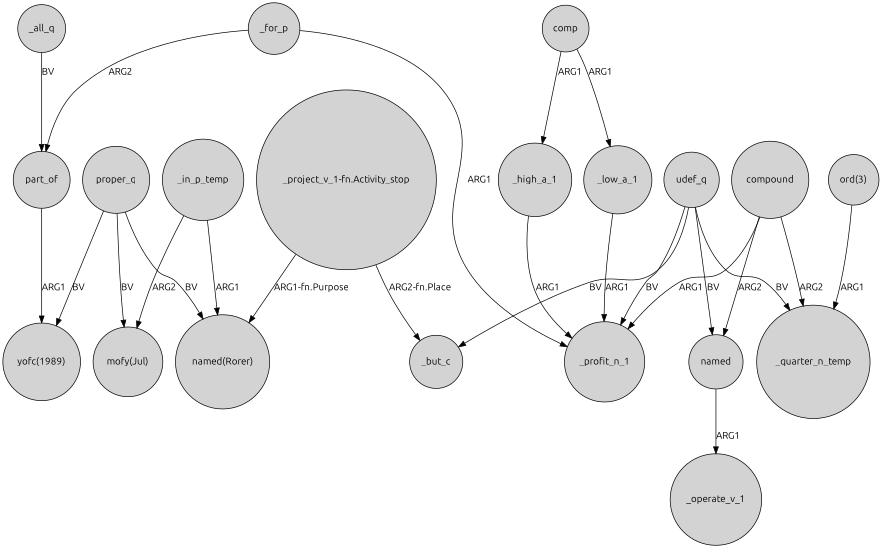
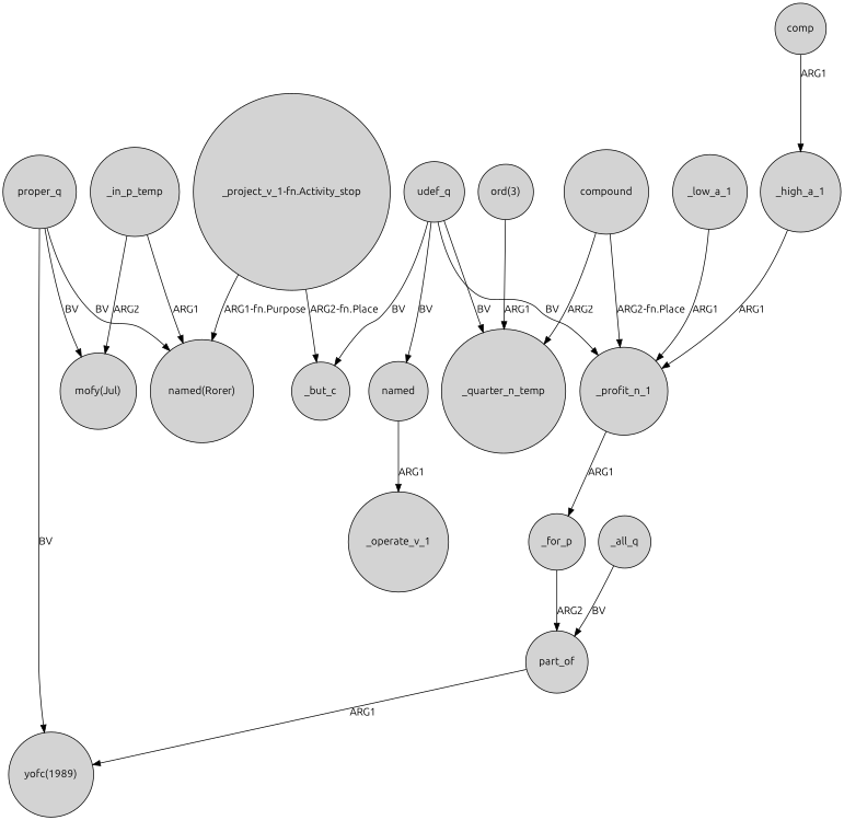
  digraph {
    fontname=Ubuntu
    node [fontname=Ubuntu shape=circle style=filled]
    edge [fontname=Ubuntu]
    _in_p_temp
    "mofy(Jul)"
    "named(Rorer)"
    comp
    _low_a_1
    _high_a_1
    _profit_n_1
    "ord(3)"
    _quarter_n_temp
    _for_p
    part_of
    "yofc(1989)"
    udef_q
    n14 [label=named]
    _but_c
    _operate_v_1
    proper_q
    _all_q
    compound
    "_project_v_1-fn.Activity_stop"
    _in_p_temp -> "mofy(Jul)" [label=ARG2]
    _in_p_temp -> "named(Rorer)" [label=ARG1]
-   comp -> _low_a_1 [label=ARG1]
    comp -> _high_a_1 [label=ARG1]
    _low_a_1 -> _profit_n_1 [label=ARG1]
    _high_a_1 -> _profit_n_1 [label=ARG1]
    "ord(3)" -> _quarter_n_temp [label=ARG1]
-   _for_p -> _profit_n_1 [label=ARG1]
+   _profit_n_1 -> _for_p [label=ARG1]
    _for_p -> part_of [label=ARG2]
    part_of -> "yofc(1989)" [label=ARG1]
    udef_q -> _profit_n_1 [label=BV]
    udef_q -> _quarter_n_temp [label=BV]
    udef_q -> n14 [label=BV]
    udef_q -> _but_c [label=BV]
    n14 -> _operate_v_1 [label=ARG1]
    proper_q -> "mofy(Jul)" [label=BV]
    proper_q -> "named(Rorer)" [label=BV]
    proper_q -> "yofc(1989)" [label=BV]
    _all_q -> part_of [label=BV]
-   compound -> _profit_n_1 [label=ARG1]
+   compound -> _profit_n_1 [label="ARG2-fn.Place"]
    compound -> _quarter_n_temp [label=ARG2]
-   compound -> n14 [label=ARG2]
    "_project_v_1-fn.Activity_stop" -> "named(Rorer)" [label="ARG1-fn.Purpose"]
    "_project_v_1-fn.Activity_stop" -> _but_c [label="ARG2-fn.Place"]
  }
